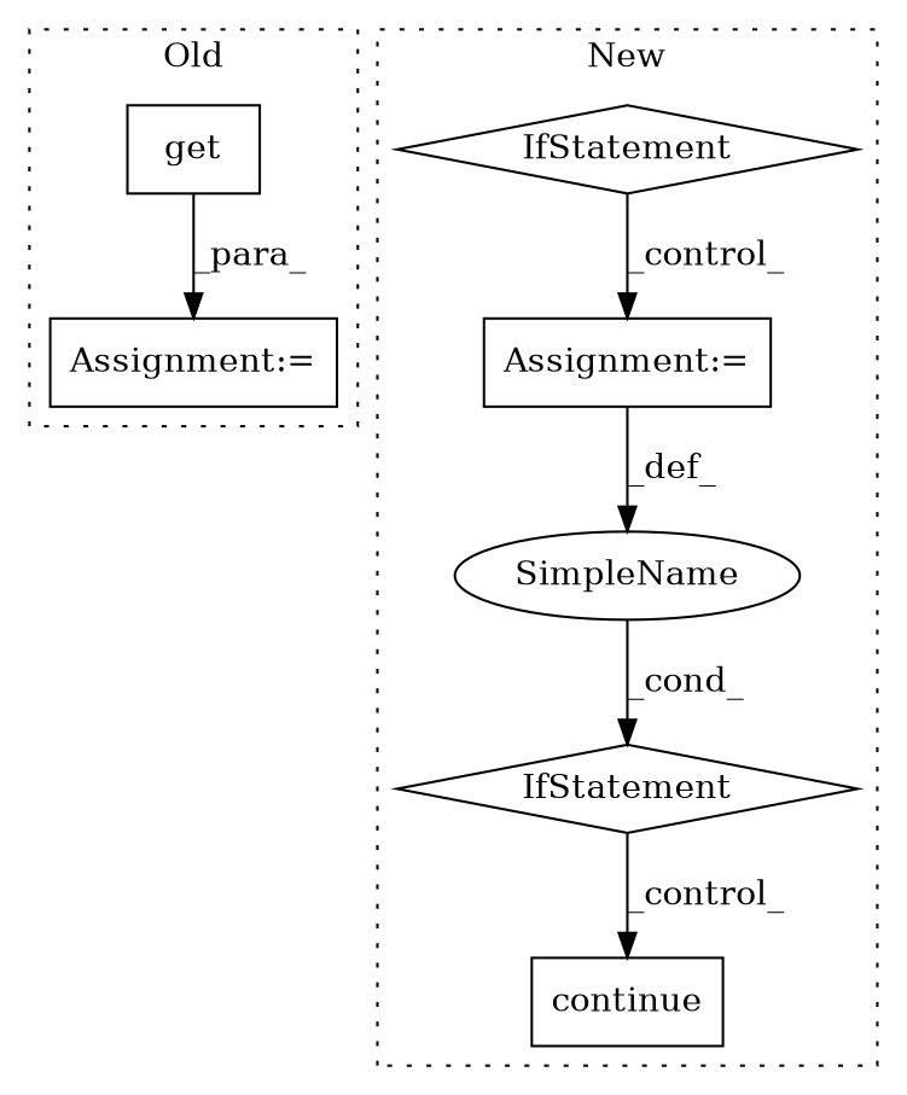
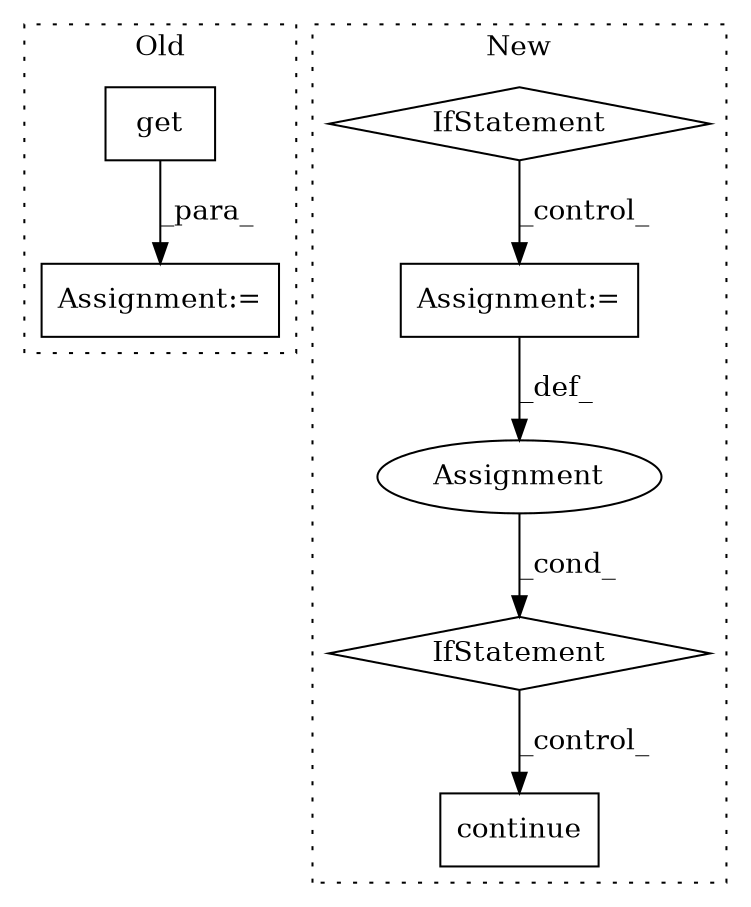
  digraph {
    node [a=7 shape=box]
    n1 [a=32 l="4,1" label=get s="1989,2020"]
    n2 [l=1 label="Assignment:=" s=1981]
    n3 [a=18 l=9 label=continue s=2796]
    n4 [a=25 l="10,2" label=IfStatement s="2747,2784" shape=diamond]
-   n5 [a=42 label=SimpleName shape=ellipse]
+   n5 [a=42 label=Assignment shape=ellipse]
    n6 [l="53,2" label="Assignment:=" s="2645,2737"]
    n7 [a=25 l="8,2" label=IfStatement s="2502,2533" shape=diamond]
    subgraph cluster_1 {
      label=Old
      style=dotted
      n1
      n2
    }
    subgraph cluster_2 {
      label=New
      style=dotted
      n3
      n4
      n5
      n6
      n7
    }
    n1 -> n2 [label=_para_]
    n4 -> n3 [label=_control_]
    n5 -> n4 [label=_cond_]
    n6 -> n5 [label=_def_]
    n7 -> n6 [label=_control_]
  }
